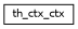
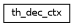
  digraph {
    rankdir=LR
-   n1 [color=black fillcolor=white fontname=Helvetica fontsize=10 height=0.2 label=th_ctx_ctx shape=record style=filled width=0.4]
+   n1 [color=black fillcolor=white fontname=Helvetica fontsize=10 height=0.2 label=th_dec_ctx shape=record style=filled width=0.4]
  }
